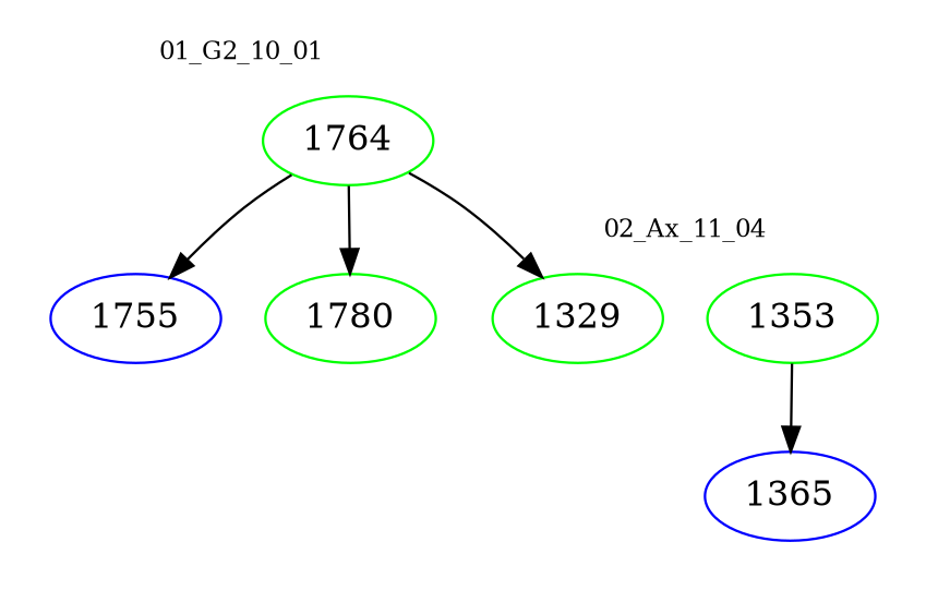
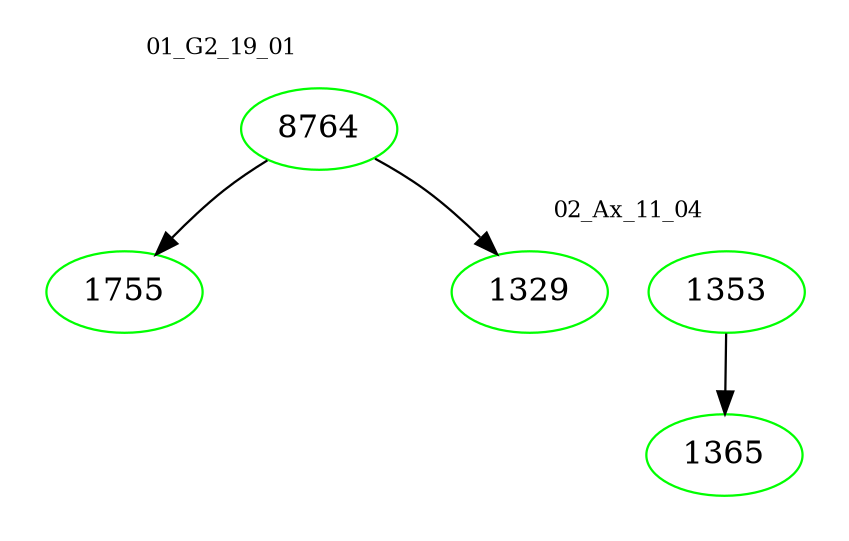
  digraph {
    node [color=green]
    edge [color=black]
    n1 [label=1353]
    n2 [label=1329]
-   n3 [color=blue label=1365]
-   n4 [label=1764]
-   n5 [color=blue label=1755]
-   n6 [label=1780]
+   n3 [label=1365]
+   n4 [label=8764]
+   n5 [label=1755]
    subgraph cluster_1 {
      color=white
      fontsize=10
      label="02_Ax_11_04"
      n1
      n2
      n3
    }
    subgraph cluster_2 {
      color=white
      fontsize=10
-     label="01_G2_10_01"
+     label="01_G2_19_01"
      n4
      n5
-     n6
    }
    n1 -> n3
    n4 -> n2
    n4 -> n5
-   n4 -> n6
  }
